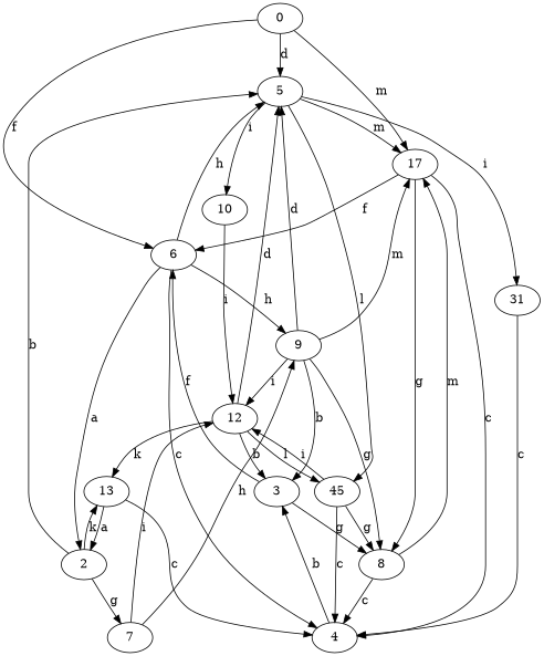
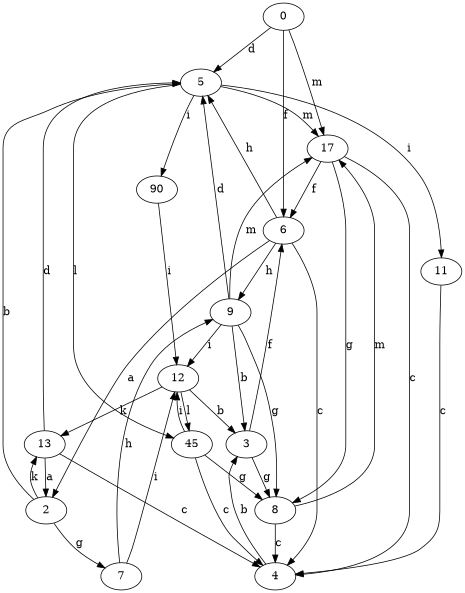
  strict digraph {
    0
    5
    6
    17
-   10
-   11 [label=31]
+   10 [label=90]
+   11
    n7 [label=45]
    2
    4
    9
    8
    7
    13
    12
    3
    0 -> 5 [label=d]
    0 -> 6 [label=f]
    0 -> 17 [label=m]
    5 -> 17 [label=m]
    5 -> 10 [label=i]
    5 -> 11 [label=i]
    5 -> n7 [label=l]
    6 -> 5 [label=h]
    6 -> 2 [label=a]
    6 -> 4 [label=c]
    6 -> 9 [label=h]
    17 -> 6 [label=f]
    17 -> 4 [label=c]
    17 -> 8 [label=g]
    10 -> 12 [label=i]
    11 -> 4 [label=c]
    n7 -> 4 [label=c]
    n7 -> 8 [label=g]
    n7 -> 12 [label=i]
    2 -> 5 [label=b]
    2 -> 7 [label=g]
    2 -> 13 [label=k]
    4 -> 3 [label=b]
    9 -> 5 [label=d]
    9 -> 17 [label=m]
    9 -> 8 [label=g]
    9 -> 12 [label=i]
    9 -> 3 [label=b]
    8 -> 17 [label=m]
    8 -> 4 [label=c]
    7 -> 9 [label=h]
    7 -> 12 [label=i]
    13 -> 2 [label=a]
    13 -> 4 [label=c]
-   12 -> 5 [label=d]
+   13 -> 5 [label=d]
    12 -> n7 [label=l]
    12 -> 13 [label=k]
    12 -> 3 [label=b]
    3 -> 6 [label=f]
    3 -> 8 [label=g]
  }
